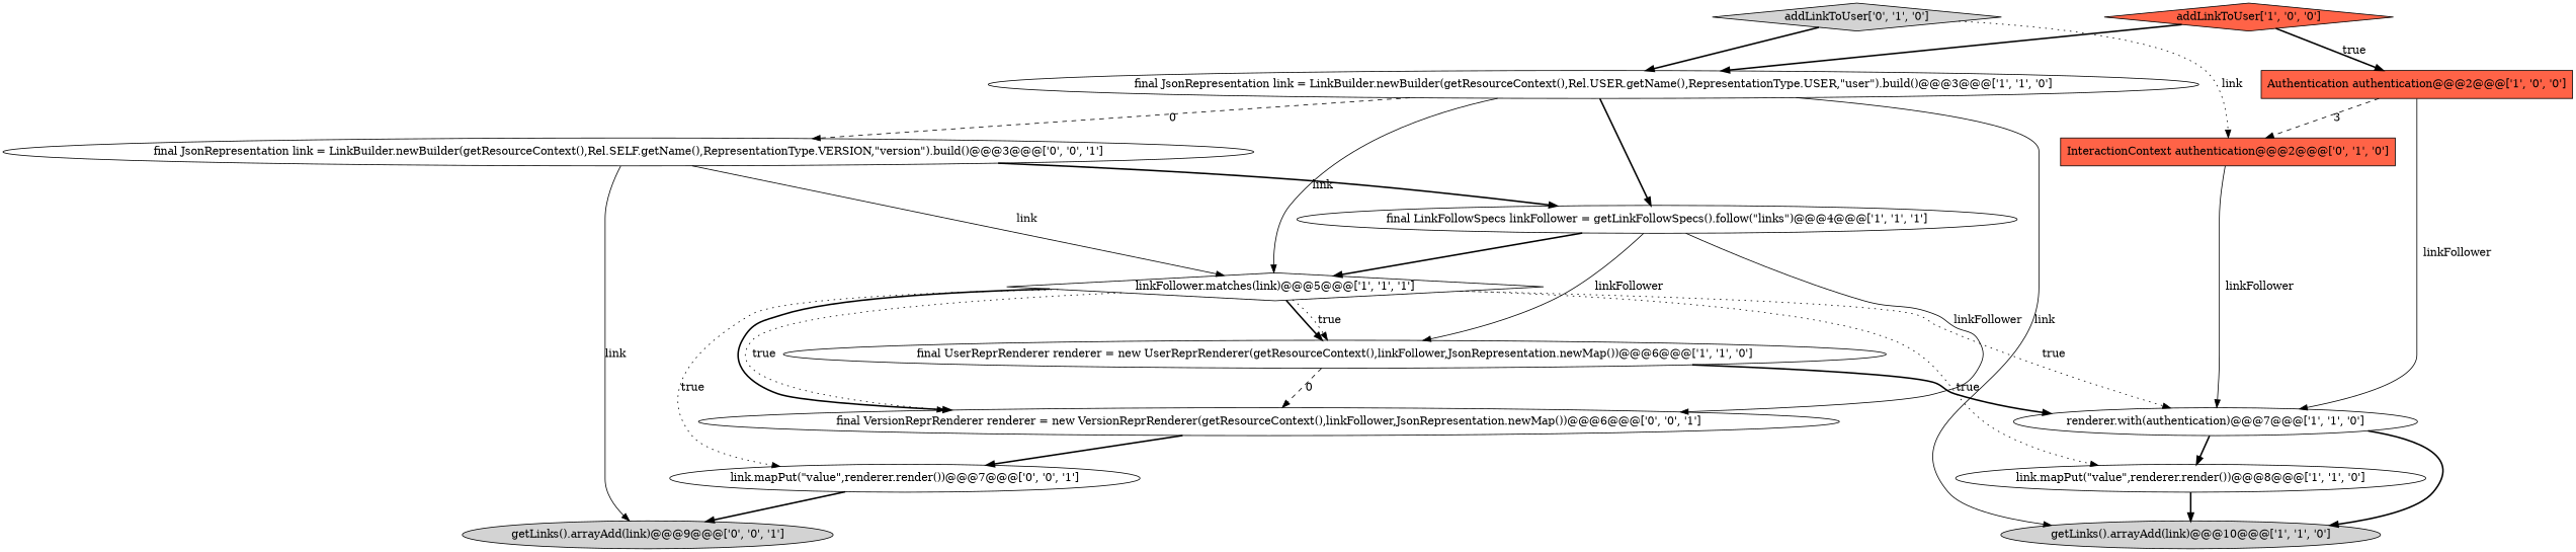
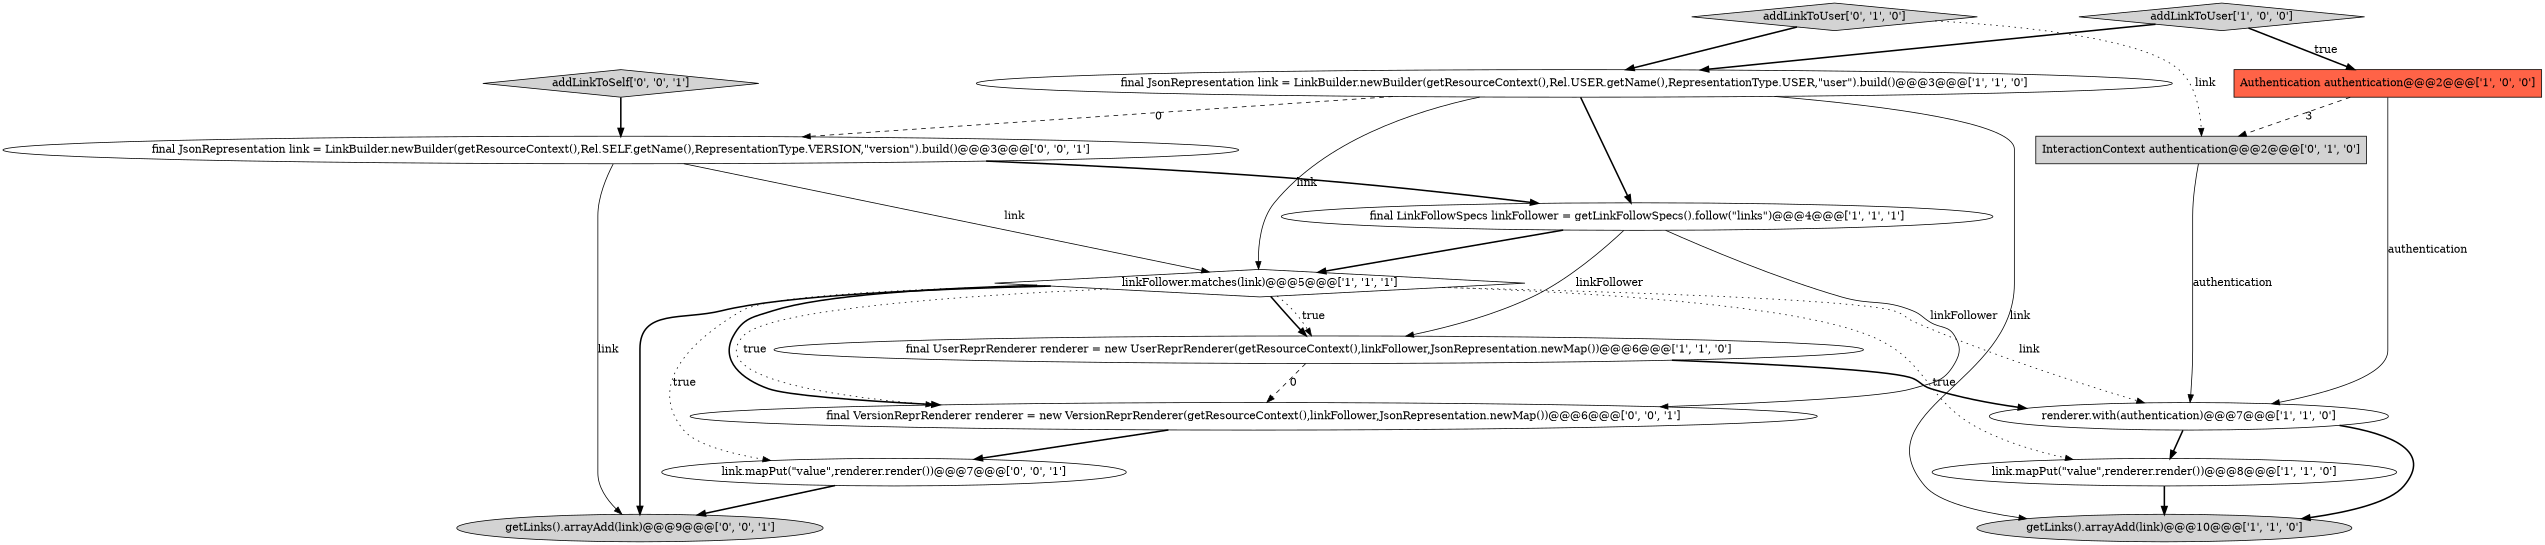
  digraph {
    node [fillcolor=white shape=ellipse style=filled]
    edge [style=bold]
    n1 [label="link.mapPut(\"value\",renderer.render())@@@7@@@['0', '0', '1']"]
    n2 [fillcolor=lightgray label="getLinks().arrayAdd(link)@@@9@@@['0', '0', '1']"]
    n3 [label="linkFollower.matches(link)@@@5@@@['1', '1', '1']" shape=diamond]
    n4 [label="link.mapPut(\"value\",renderer.render())@@@8@@@['1', '1', '0']"]
    n5 [label="final UserReprRenderer renderer = new UserReprRenderer(getResourceContext(),linkFollower,JsonRepresentation.newMap())@@@6@@@['1', '1', '0']"]
    n6 [label="renderer.with(authentication)@@@7@@@['1', '1', '0']"]
    n7 [label="final VersionReprRenderer renderer = new VersionReprRenderer(getResourceContext(),linkFollower,JsonRepresentation.newMap())@@@6@@@['0', '0', '1']"]
    n8 [fillcolor=lightgray label="getLinks().arrayAdd(link)@@@10@@@['1', '1', '0']"]
+   n9 [fillcolor=lightgray label="addLinkToSelf['0', '0', '1']" shape=diamond]
    n10 [label="final JsonRepresentation link = LinkBuilder.newBuilder(getResourceContext(),Rel.SELF.getName(),RepresentationType.VERSION,\"version\").build()@@@3@@@['0', '0', '1']"]
    n11 [label="final LinkFollowSpecs linkFollower = getLinkFollowSpecs().follow(\"links\")@@@4@@@['1', '1', '1']"]
    n12 [fillcolor=tomato label="Authentication authentication@@@2@@@['1', '0', '0']" shape=box]
-   n13 [fillcolor=tomato label="InteractionContext authentication@@@2@@@['0', '1', '0']" shape=box]
-   n14 [fillcolor=tomato label="addLinkToUser['1', '0', '0']" shape=diamond]
+   n13 [fillcolor=lightgray label="InteractionContext authentication@@@2@@@['0', '1', '0']" shape=box]
+   n14 [fillcolor=lightgray label="addLinkToUser['1', '0', '0']" shape=diamond]
    n15 [label="final JsonRepresentation link = LinkBuilder.newBuilder(getResourceContext(),Rel.USER.getName(),RepresentationType.USER,\"user\").build()@@@3@@@['1', '1', '0']"]
    n16 [fillcolor=lightgray label="addLinkToUser['0', '1', '0']" shape=diamond]
    n1 -> n2
    n3 -> n1 [label=true style=dotted]
+   n3 -> n2
    n3 -> n4 [label=true style=dotted]
    n3 -> n5
    n3 -> n5 [label=true style=dotted]
-   n3 -> n6 [label=true style=dotted]
+   n3 -> n6 [label=link style=dotted]
    n3 -> n7 [label=true style=dotted]
    n3 -> n7
    n4 -> n8
    n5 -> n6
    n5 -> n7 [label=0 style=dashed]
    n6 -> n4
    n6 -> n8
    n7 -> n1
+   n9 -> n10
    n10 -> n2 [label=link style=solid]
    n10 -> n3 [label=link style=solid]
    n10 -> n11
    n11 -> n3
    n11 -> n5 [label=linkFollower style=solid]
    n11 -> n7 [label=linkFollower style=solid]
-   n12 -> n6 [label=linkFollower style=solid]
+   n12 -> n6 [label=authentication style=solid]
    n12 -> n13 [label=3 style=dashed]
-   n13 -> n6 [label=linkFollower style=solid]
+   n13 -> n6 [label=authentication style=solid]
    n14 -> n12 [label=true]
    n14 -> n15
    n15 -> n3 [label=link style=solid]
    n15 -> n8 [label=link style=solid]
    n15 -> n10 [label=0 style=dashed]
    n15 -> n11
    n16 -> n13 [label=link style=dotted]
    n16 -> n15
  }
